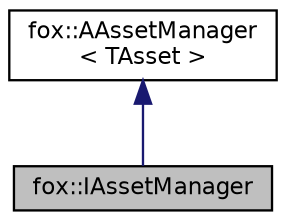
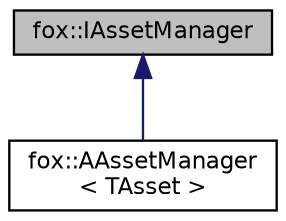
  digraph {
    node [color=black fontname=Helvetica fontsize=10 shape=record style=filled]
    n1 [fillcolor=grey75 fontcolor=black height=0.2 label="fox::IAssetManager" width=0.4]
    n2 [fillcolor=white height=0.2 label="fox::AAssetManager\l\< TAsset \>" width=0.4]
-   n2 -> n1 [color=midnightblue dir=back fontname=Helvetica fontsize=10 labelfontname=Helvetica labelfontsize=10 style=solid]
+   n1 -> n2 [color=midnightblue dir=back fontname=Helvetica fontsize=10 labelfontname=Helvetica labelfontsize=10 style=solid]
  }
